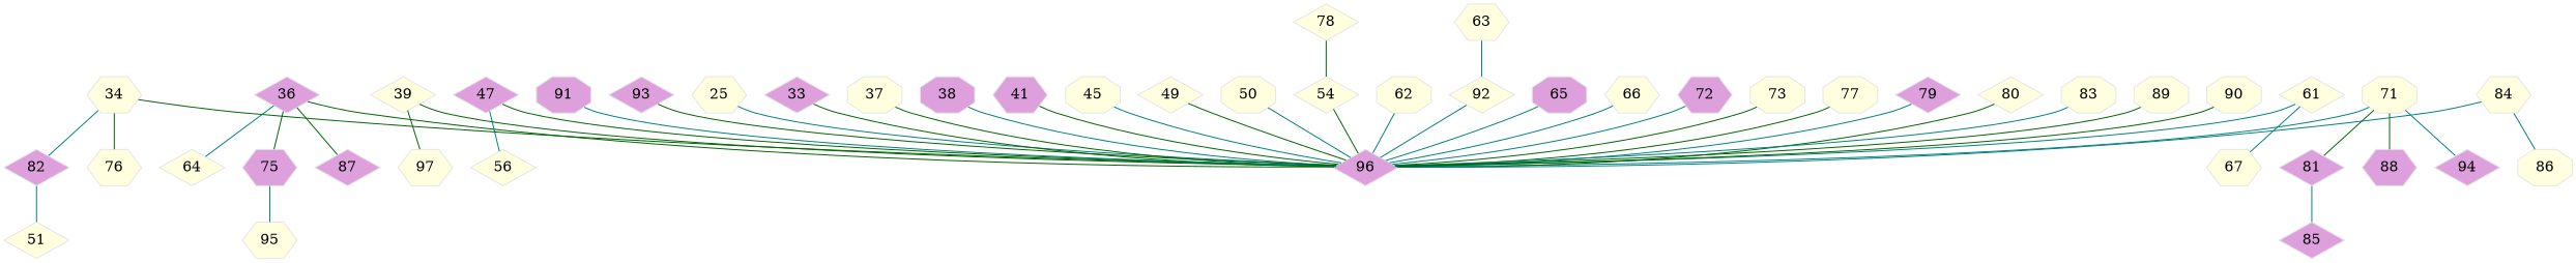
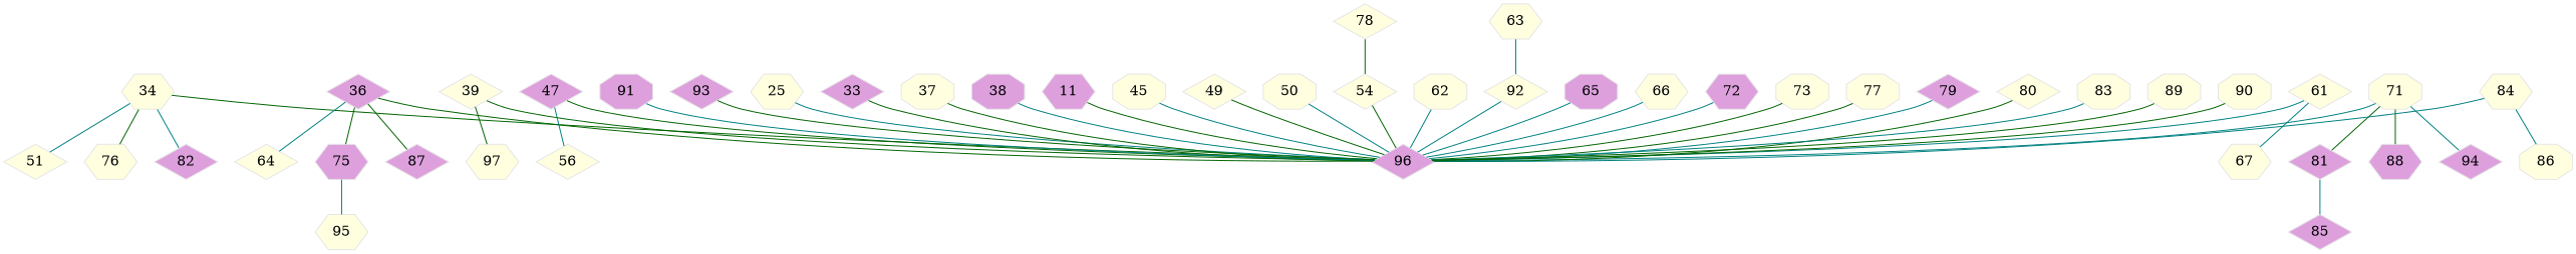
  graph {
    node [color=gray90 fillcolor=lightyellow shape=diamond style=filled]
    edge [color=teal]
    96 [fillcolor=plum super="+29+46+74+16+23+21+69+32+9+17+24"]
    25 [shape=hexagon]
    33 [fillcolor=plum]
    34 [shape=hexagon]
    51
    76 [shape=hexagon]
    82 [fillcolor=plum]
    36 [fillcolor=plum]
    64
    75 [fillcolor=plum shape=hexagon]
    87 [fillcolor=plum]
    95 [shape=hexagon]
    37 [shape=octagon]
    38 [fillcolor=plum shape=octagon]
    39
    97 [shape=hexagon]
-   41 [fillcolor=plum shape=hexagon]
+   41 [fillcolor=plum shape=hexagon label=11]
    45 [shape=octagon]
    47 [fillcolor=plum]
    56
    49
    50 [shape=octagon]
    54
    61
    67 [shape=hexagon]
    62 [shape=octagon]
    92 [super="+20+31+57+43"]
    63 [shape=hexagon]
    65 [fillcolor=plum shape=octagon]
    66 [shape=hexagon]
    71 [shape=octagon super="+70"]
    81 [fillcolor=plum]
    88 [fillcolor=plum shape=hexagon]
    94 [fillcolor=plum]
    85 [fillcolor=plum]
    72 [fillcolor=plum shape=hexagon]
    73 [shape=octagon]
    77 [shape=octagon]
    78
    79 [fillcolor=plum]
    80
    83 [shape=octagon]
    84 [shape=hexagon]
    86 [shape=octagon]
    89 [shape=octagon]
    90 [shape=octagon]
    91 [fillcolor=plum shape=octagon]
    93 [fillcolor=plum]
    25 -- 96
    33 -- 96 [color=darkgreen]
    34 -- 96 [color=darkgreen]
-   82 -- 51
+   34 -- 51
    34 -- 76 [color=darkgreen]
    34 -- 82
    36 -- 96 [color=darkgreen]
    36 -- 64
    36 -- 75 [color=darkgreen]
    36 -- 87 [color=darkgreen]
    75 -- 95
    37 -- 96 [color=darkgreen]
    38 -- 96
    39 -- 96 [color=darkgreen]
    39 -- 97 [color=darkgreen]
    41 -- 96 [color=darkgreen]
    45 -- 96
    47 -- 96 [color=darkgreen]
    47 -- 56
    49 -- 96 [color=darkgreen]
    50 -- 96
    54 -- 96 [color=darkgreen]
    61 -- 96
    61 -- 67
    62 -- 96
    92 -- 96
    63 -- 92
    65 -- 96
    66 -- 96
    71 -- 96
    71 -- 81 [color=darkgreen]
    71 -- 88 [color=darkgreen]
    71 -- 94
    81 -- 85
    72 -- 96
    73 -- 96 [color=darkgreen]
    77 -- 96 [color=darkgreen]
    78 -- 54 [color=darkgreen]
    79 -- 96
    80 -- 96 [color=darkgreen]
    83 -- 96
    84 -- 96
    84 -- 86
    89 -- 96 [color=darkgreen]
    90 -- 96 [color=darkgreen]
    91 -- 96
    93 -- 96 [color=darkgreen]
  }
